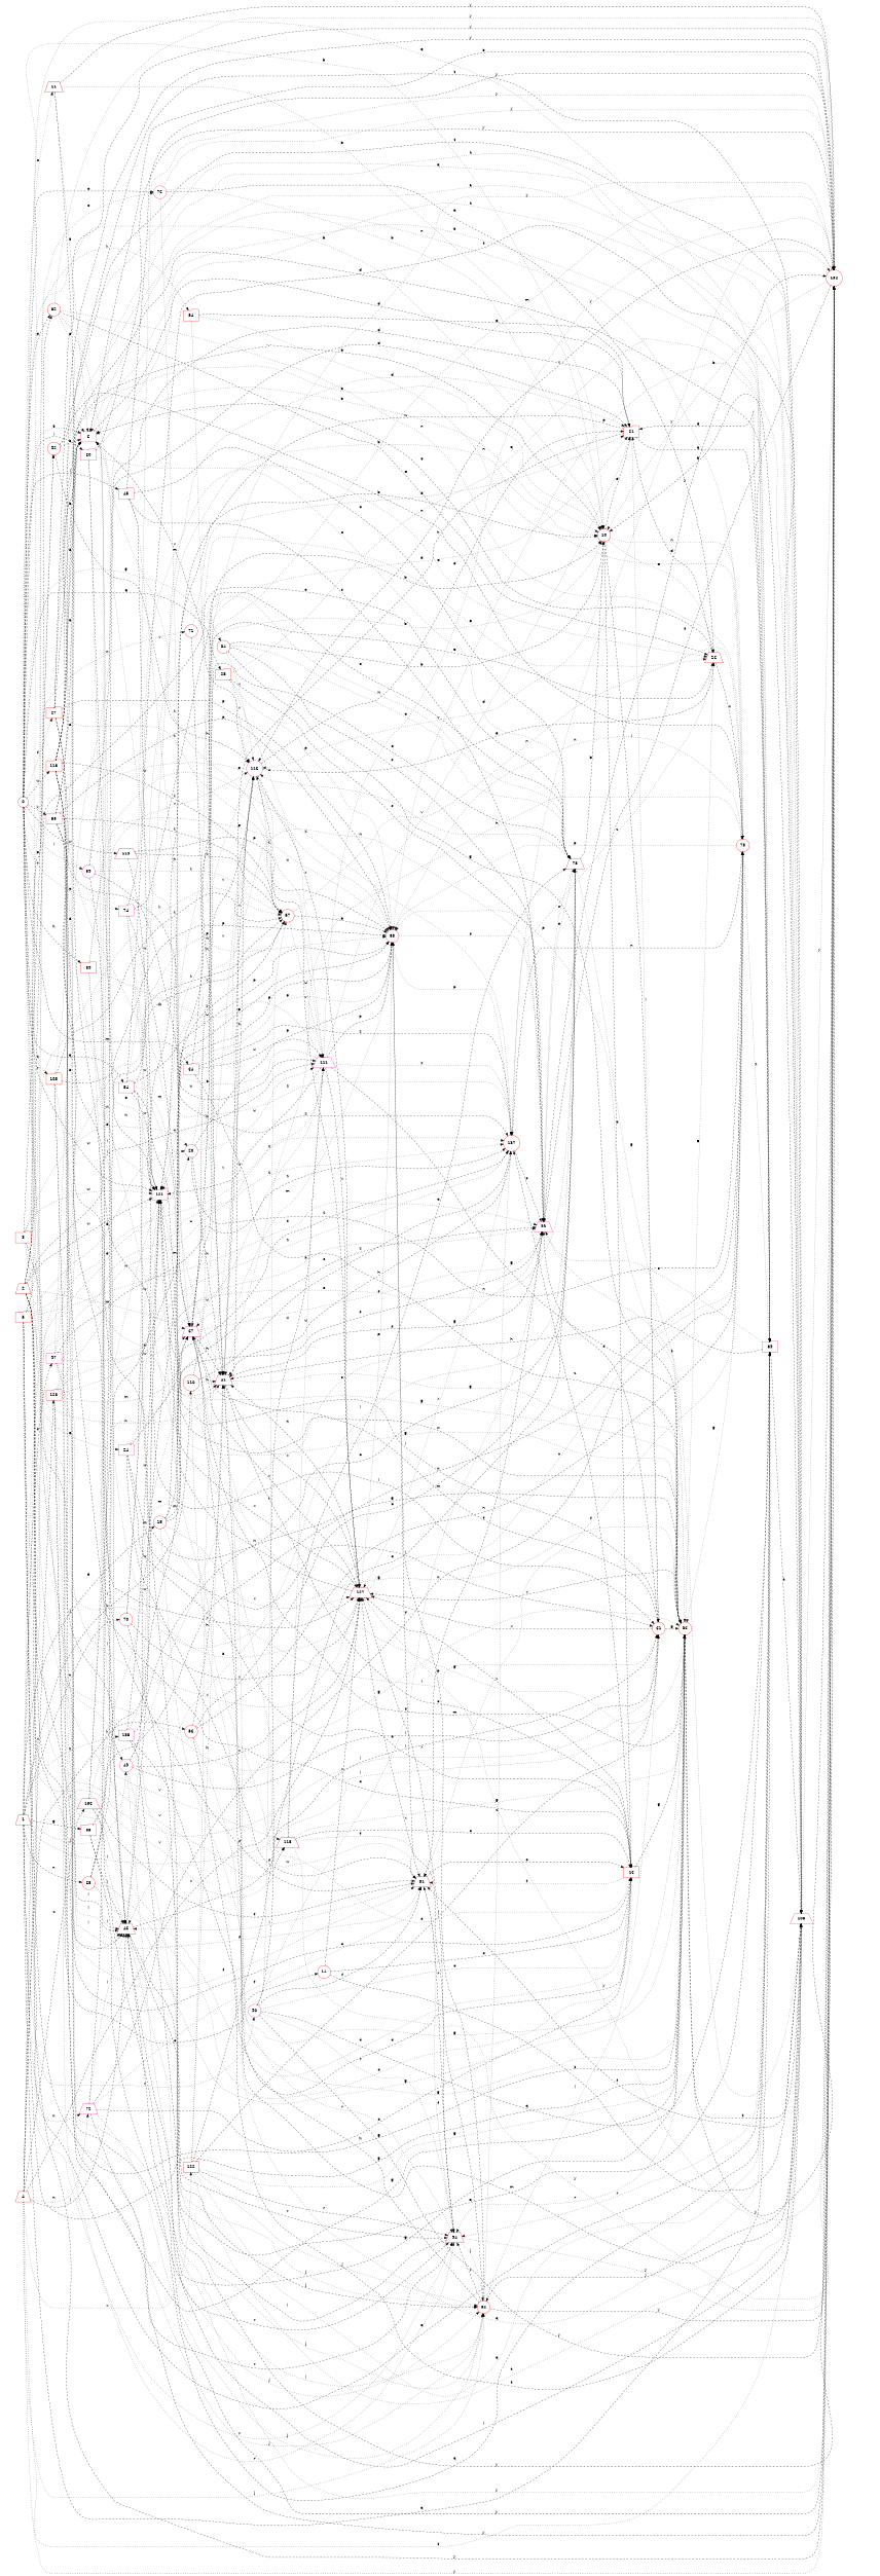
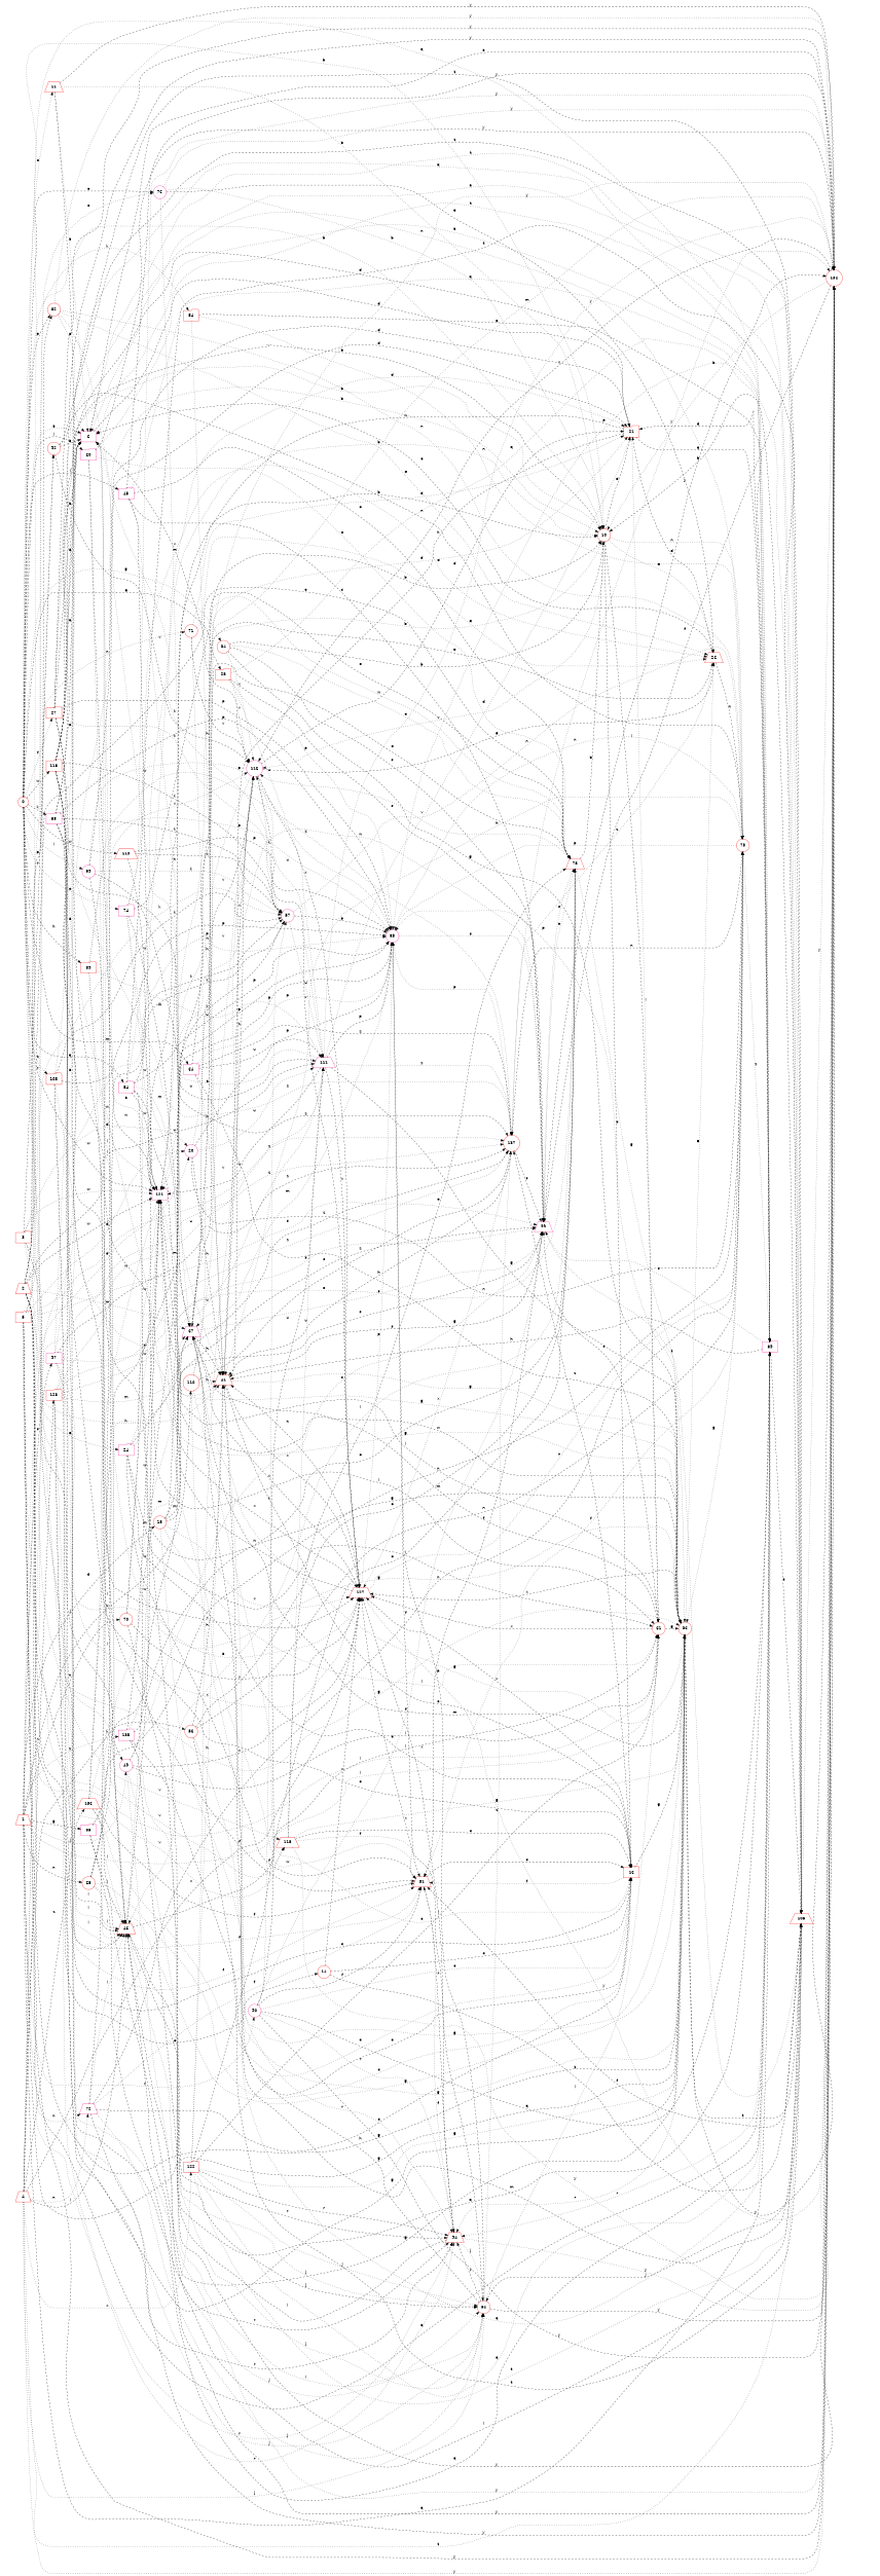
  strict digraph {
    fontname="DejaVu Sans"
    rankdir=LR
    node [color=red fontname="DejaVu Sans" shape=circle]
    edge [fontname="DejaVu Sans" style=dashed]
    6 [color=deeppink shape=folder]
    0
    10
    11 [shape=trapezium]
    24 [color=deeppink shape=folder]
    25 [shape=folder]
    27 [shape=folder]
    31 [shape=trapezium]
    34
    39 [shape=folder]
    41 [shape=trapezium]
    45 [color=deeppink shape=folder]
    53 [color=deeppink shape=folder]
    54 [shape=folder]
    59 [color=deeppink]
    60 [color=deeppink shape=folder]
    64 [color=deeppink shape=folder]
    74 [color=deeppink shape=folder]
    76 [color=deeppink]
    82
    84 [color=deeppink shape=folder]
    103 [shape=folder]
    118 [shape=folder]
    119 [shape=trapezium]
    121 [color=deeppink shape=folder]
    46 [shape=trapezium]
-   105 [color=deeppink shape=trapezium]
+   105 [shape=trapezium]
    21 [shape=folder]
    116 [color=deeppink]
    61
    16 [shape=folder]
    26 [shape=trapezium]
    73
    132
    137
    89 [color=deeppink shape=folder]
    111 [color=deeppink shape=trapezium]
    83 [color=deeppink]
    99 [color=deeppink shape=trapezium]
-   57
+   57 [color=deeppink]
    94 [shape=trapezium]
    36
    78 [shape=trapezium]
    127 [shape=trapezium]
    67 [color=deeppink shape=trapezium]
    52
    1 [shape=trapezium]
    18
    20 [color=deeppink]
    35 [color=deeppink shape=folder]
    49 [color=deeppink]
    68
    70
    71
    72 [color=deeppink shape=trapezium]
    90 [color=deeppink]
    97 [color=deeppink shape=folder]
    110
    135 [color=deeppink shape=folder]
    2 [shape=trapezium]
    14
    115 [shape=trapezium]
    3 [shape=folder]
    92
    4 [shape=trapezium]
    56
    122 [shape=folder]
    123 [shape=folder]
    136 [shape=trapezium]
    5 [shape=folder]
    6 -> 46 [label=i style=dotted]
    6 -> 105 [label=t style=dotted]
    6 -> 21 [label=d]
    6 -> 116 [label=v]
    0 -> 6 [label=a style=dotted]
    0 -> 10 [label=b style=dotted]
    0 -> 11 [label=c style=dotted]
    0 -> 24 [label=e style=dotted]
    0 -> 25 [label=e]
    0 -> 27 [label=f style=dotted]
    0 -> 31 [label=f style=dotted]
    0 -> 34 [label=g style=dotted]
    0 -> 39 [label=h]
    0 -> 41 [label=h style=dotted]
    0 -> 45 [label=i]
    0 -> 53 [label=k]
    0 -> 54 [label=k style=dotted]
    0 -> 59 [label=l style=dotted]
    0 -> 60 [label=l]
    0 -> 64 [label=m]
    0 -> 74 [label=o style=dotted]
    0 -> 76 [label=o]
    0 -> 82 [label=p]
    0 -> 84 [label=q]
    0 -> 103 [label=t style=dotted]
    0 -> 118 [label=w]
    0 -> 119 [label=w]
    0 -> 121 [label=w]
    10 -> 21 [label=d]
    10 -> 116 [label=v style=dotted]
    10 -> 61 [label=l]
    10 -> 16 [label=c]
    10 -> 26 [label=e style=dotted]
    10 -> 73 [label=n style=dotted]
    11 -> 6 [label=a style=dotted]
    11 -> 10 [label=b style=dotted]
    11 -> 31 [label=f]
    11 -> 132 [label=y]
    24 -> 10 [label=b style=dotted]
    24 -> 31 [label=f]
    24 -> 121 [label=w style=dotted]
    24 -> 61 [label=l]
    24 -> 16 [label=c]
    24 -> 137 [label=z]
    25 -> 116 [label=v style=dotted]
    25 -> 89 [label=q style=dotted]
    25 -> 111 [label=u style=dotted]
    25 -> 83 [label=p style=dotted]
    25 -> 99 [label=s]
    27 -> 6 [label=a]
    27 -> 10 [label=b style=dotted]
    27 -> 121 [label=w style=dotted]
    27 -> 46 [label=i]
    27 -> 61 [label=l]
    27 -> 132 [label=y]
    27 -> 89 [label=q style=dotted]
    27 -> 83 [label=p]
    27 -> 57 [label=k style=dotted]
    31 -> 121 [label=w style=dotted]
-   31 -> 46 [label=i style=dotted]
    31 -> 16 [label=c]
    31 -> 94 [label=r]
    34 -> 10 [label=b]
    34 -> 116 [label=v style=dotted]
    34 -> 99 [label=s]
    34 -> 36 [label=g]
    34 -> 78 [label=o style=dotted]
    39 -> 46 [label=i style=dotted]
    39 -> 137 [label=z style=dotted]
    39 -> 111 [label=u style=dotted]
    39 -> 83 [label=p style=dotted]
    39 -> 36 [label=g style=dotted]
    41 -> 116 [label=v]
    41 -> 16 [label=c]
    41 -> 99 [label=s]
    41 -> 94 [label=r style=dotted]
    41 -> 36 [label=g style=dotted]
    41 -> 127 [label=x]
    45 -> 41 [label=h style=dotted]
    45 -> 121 [label=w]
    45 -> 132 [label=y]
+   45 -> 89 [label=q style=dotted]
    45 -> 99 [label=s]
    45 -> 78 [label=o]
    53 -> 6 [label=a]
    53 -> 46 [label=i style=dotted]
    53 -> 21 [label=d]
    53 -> 111 [label=u]
    53 -> 83 [label=p]
    53 -> 57 [label=k]
    53 -> 94 [label=r]
    54 -> 41 [label=h style=dotted]
    54 -> 73 [label=n style=dotted]
    54 -> 89 [label=q]
    59 -> 46 [label=i]
    59 -> 21 [label=d]
    59 -> 137 [label=z]
    59 -> 83 [label=p style=dotted]
    59 -> 57 [label=k style=dotted]
    60 -> 121 [label=w]
    60 -> 46 [label=i style=dotted]
    60 -> 105 [label=t style=dotted]
    60 -> 132 [label=y]
    60 -> 78 [label=o style=dotted]
    64 -> 10 [label=b]
    64 -> 41 [label=h style=dotted]
    64 -> 137 [label=z]
    64 -> 111 [label=u]
    64 -> 83 [label=p style=dotted]
    64 -> 36 [label=g]
    74 -> 121 [label=w style=dotted]
    74 -> 26 [label=e style=dotted]
    74 -> 132 [label=y style=dotted]
    74 -> 36 [label=g style=dotted]
    74 -> 78 [label=o]
    74 -> 67 [label=m]
    76 -> 10 [label=b style=dotted]
    76 -> 26 [label=e]
    76 -> 132 [label=y style=dotted]
    76 -> 67 [label=m style=dotted]
    82 -> 6 [label=a style=dotted]
-   82 -> 26 [label=e]
+   82 -> 26 [label=e style=dotted]
    82 -> 73 [label=n style=dotted]
    82 -> 132 [label=y style=dotted]
    82 -> 57 [label=k style=dotted]
    84 -> 121 [label=w]
    84 -> 105 [label=t]
    84 -> 21 [label=d style=dotted]
    84 -> 61 [label=l]
    84 -> 83 [label=p]
    84 -> 57 [label=k]
    84 -> 94 [label=r]
    84 -> 67 [label=m style=dotted]
    103 -> 6 [label=a style=dotted]
    103 -> 41 [label=h style=dotted]
    103 -> 83 [label=p]
    103 -> 57 [label=k]
    103 -> 94 [label=r]
    103 -> 52 [label=j style=dotted]
    118 -> 6 [label=a]
    118 -> 10 [label=b]
    118 -> 105 [label=t]
    118 -> 16 [label=c]
    118 -> 73 [label=n style=dotted]
    118 -> 132 [label=y]
    118 -> 137 [label=z style=dotted]
    118 -> 57 [label=k]
    118 -> 36 [label=g]
    118 -> 127 [label=x]
    118 -> 52 [label=j style=dotted]
    119 -> 121 [label=w]
    119 -> 83 [label=p]
    119 -> 57 [label=k]
    121 -> 6 [label=a style=dotted]
    121 -> 127 [label=x]
    121 -> 67 [label=m style=dotted]
    46 -> 121 [label=w style=dotted]
    46 -> 61 [label=l]
    46 -> 132 [label=y]
    46 -> 89 [label=q]
    46 -> 57 [label=k]
    105 -> 6 [label=a style=dotted]
    105 -> 10 [label=b]
    105 -> 31 [label=f]
    105 -> 46 [label=i]
    105 -> 132 [label=y style=dotted]
    105 -> 83 [label=p style=dotted]
    105 -> 67 [label=m]
    105 -> 52 [label=j]
    21 -> 41 [label=h]
    21 -> 121 [label=w]
    21 -> 61 [label=l style=dotted]
    21 -> 89 [label=q]
    116 -> 41 [label=h]
    116 -> 121 [label=w style=dotted]
    116 -> 21 [label=d]
    116 -> 26 [label=e]
    116 -> 111 [label=u style=dotted]
    116 -> 57 [label=k style=dotted]
    116 -> 127 [label=x]
    61 -> 99 [label=s]
    61 -> 36 [label=g]
    61 -> 127 [label=x]
    61 -> 67 [label=m]
    16 -> 31 [label=f style=dotted]
    16 -> 137 [label=z]
    16 -> 36 [label=g]
    16 -> 127 [label=x]
    26 -> 6 [label=a]
    26 -> 21 [label=d]
    26 -> 73 [label=n]
    26 -> 137 [label=z style=dotted]
    73 -> 31 [label=f style=dotted]
    73 -> 41 [label=h style=dotted]
    73 -> 89 [label=z style=dotted]
    73 -> 83 [label=p style=dotted]
    73 -> 36 [label=g style=dotted]
    132 -> 6 [label=a]
    132 -> 10 [label=b style=dotted]
    132 -> 116 [label=v]
    132 -> 99 [label=s]
    132 -> 67 [label=m style=dotted]
    137 -> 41 [label=h]
    137 -> 73 [label=n]
    137 -> 132 [label=y style=dotted]
    137 -> 83 [label=p style=dotted]
    137 -> 99 [label=s]
    137 -> 127 [label=x style=dotted]
    89 -> 6 [label=a style=dotted]
    89 -> 41 [label=h]
    89 -> 105 [label=t]
    89 -> 21 [label=d]
    89 -> 99 [label=s style=dotted]
    89 -> 94 [label=r style=dotted]
    111 -> 6 [label=a style=dotted]
    111 -> 121 [label=w]
    111 -> 21 [label=d style=dotted]
    111 -> 132 [label=y style=dotted]
    111 -> 137 [label=z style=dotted]
    111 -> 83 [label=p]
    111 -> 36 [label=g]
    111 -> 127 [label=x]
    83 -> 31 [label=f]
    83 -> 73 [label=n style=dotted]
    83 -> 99 [label=s style=dotted]
    83 -> 67 [label=m style=dotted]
    99 -> 31 [label=f]
    99 -> 121 [label=w style=dotted]
    99 -> 105 [label=t style=dotted]
    99 -> 132 [label=y]
    99 -> 78 [label=o style=dotted]
    57 -> 73 [label=n style=dotted]
    57 -> 111 [label=u style=dotted]
    57 -> 83 [label=p]
    94 -> 31 [label=f style=dotted]
    94 -> 46 [label=i]
    94 -> 132 [label=y style=dotted]
    94 -> 127 [label=x]
    94 -> 52 [label=j style=dotted]
    36 -> 121 [label=w]
    36 -> 105 [label=t]
    36 -> 26 [label=e style=dotted]
    36 -> 132 [label=y]
    36 -> 83 [label=p style=dotted]
    36 -> 94 [label=r style=dotted]
    36 -> 127 [label=x]
    36 -> 67 [label=m]
    78 -> 10 [label=b]
    78 -> 121 [label=w style=dotted]
    78 -> 46 [label=i style=dotted]
    78 -> 116 [label=v style=dotted]
    78 -> 99 [label=s style=dotted]
    78 -> 36 [label=g style=dotted]
    127 -> 6 [label=a style=dotted]
    127 -> 41 [label=h]
    127 -> 121 [label=w]
    127 -> 116 [label=v]
    127 -> 73 [label=n style=dotted]
    127 -> 132 [label=y style=dotted]
    127 -> 83 [label=p style=dotted]
    67 -> 41 [label=h]
    67 -> 116 [label=v]
    67 -> 132 [label=y style=dotted]
    67 -> 99 [label=s style=dotted]
    67 -> 36 [label=g style=dotted]
    67 -> 78 [label=o]
    67 -> 127 [label=x]
    52 -> 41 [label=h]
    52 -> 46 [label=i style=dotted]
    52 -> 61 [label=l style=dotted]
    52 -> 132 [label=y]
    52 -> 137 [label=z style=dotted]
    52 -> 83 [label=p]
    52 -> 94 [label=r]
    52 -> 127 [label=x]
    1 -> 61 [label=l style=dotted]
    1 -> 89 [label=q]
    1 -> 36 [label=g]
    1 -> 18 [label=d]
    1 -> 20 [label=d style=dotted]
    1 -> 35 [label=g]
    1 -> 49 [label=j style=dotted]
    1 -> 68 [label=n]
    1 -> 70 [label=n]
    1 -> 71 [label=n style=dotted]
    1 -> 72 [label=n style=dotted]
    1 -> 90 [label=r style=dotted]
    1 -> 97 [label=s]
    1 -> 110 [label=u]
    1 -> 135 [label=z style=dotted]
    18 -> 61 [label=l style=dotted]
    18 -> 26 [label=e]
    18 -> 83 [label=p]
    18 -> 99 [label=s]
    18 -> 36 [label=g style=dotted]
    18 -> 127 [label=x style=dotted]
    18 -> 67 [label=m]
    20 -> 41 [label=h]
    20 -> 21 [label=d style=dotted]
    20 -> 73 [label=n]
    20 -> 111 [label=u style=dotted]
    20 -> 83 [label=p]
    35 -> 46 [label=i]
    35 -> 73 [label=n]
    35 -> 89 [label=q]
    35 -> 67 [label=m style=dotted]
    49 -> 121 [label=w]
    49 -> 61 [label=l]
    49 -> 132 [label=y style=dotted]
    49 -> 99 [label=s style=dotted]
    49 -> 127 [label=x]
    49 -> 52 [label=j style=dotted]
    68 -> 46 [label=i style=dotted]
    68 -> 116 [label=v style=dotted]
    68 -> 16 [label=c style=dotted]
    68 -> 99 [label=s]
    68 -> 57 [label=k]
    68 -> 36 [label=g style=dotted]
    70 -> 10 [label=b]
    70 -> 121 [label=w style=dotted]
    70 -> 127 [label=x]
    70 -> 52 [label=j]
-   71 -> 41 [label=h]
+   71 -> 41 [label=h style=dotted]
    71 -> 21 [label=d style=dotted]
+   71 -> 116 [label=v]
    71 -> 26 [label=e style=dotted]
    72 -> 31 [label=f style=dotted]
    72 -> 46 [label=i style=dotted]
    72 -> 21 [label=d]
    72 -> 16 [label=c]
    72 -> 73 [label=n]
    72 -> 132 [label=y]
    72 -> 52 [label=j style=dotted]
    90 -> 31 [label=f]
    90 -> 16 [label=c style=dotted]
    90 -> 132 [label=y]
    90 -> 89 [label=q]
    90 -> 111 [label=u]
    90 -> 99 [label=s style=dotted]
    90 -> 57 [label=k style=dotted]
    90 -> 94 [label=r style=dotted]
    97 -> 6 [label=a style=dotted]
    97 -> 10 [label=b style=dotted]
    97 -> 46 [label=i style=dotted]
    97 -> 16 [label=c style=dotted]
    97 -> 137 [label=z]
    97 -> 78 [label=o style=dotted]
    97 -> 127 [label=x style=dotted]
    110 -> 10 [label=b style=dotted]
    110 -> 41 [label=h style=dotted]
    110 -> 116 [label=v style=dotted]
    110 -> 16 [label=c style=dotted]
    110 -> 137 [label=z]
    110 -> 36 [label=g style=dotted]
    135 -> 121 [label=w]
    135 -> 16 [label=c]
    135 -> 132 [label=y]
    135 -> 78 [label=o]
    135 -> 67 [label=m style=dotted]
    135 -> 52 [label=j style=dotted]
    2 -> 76 [label=o style=dotted]
    2 -> 82 [label=p]
    2 -> 121 [label=w]
    2 -> 46 [label=i]
    2 -> 16 [label=c]
    2 -> 132 [label=y]
    2 -> 89 [label=q style=dotted]
    2 -> 111 [label=u]
    2 -> 36 [label=g style=dotted]
    2 -> 78 [label=o]
    2 -> 67 [label=m style=dotted]
    2 -> 14 [label=c]
    2 -> 115 [label=v style=dotted]
    14 -> 105 [label=t]
    14 -> 16 [label=c]
    14 -> 127 [label=x]
    115 -> 31 [label=f style=dotted]
    115 -> 16 [label=c]
    115 -> 132 [label=y style=dotted]
    115 -> 111 [label=u style=dotted]
    115 -> 36 [label=g style=dotted]
    115 -> 78 [label=o]
    3 -> 121 [label=w style=dotted]
    3 -> 36 [label=g style=dotted]
    3 -> 20 [label=d style=dotted]
    3 -> 49 [label=j]
    3 -> 115 [label=v style=dotted]
    3 -> 92 [label=r]
    92 -> 6 [label=a]
    92 -> 105 [label=t]
    92 -> 116 [label=v]
    92 -> 73 [label=n]
    4 -> 46 [label=i]
    4 -> 105 [label=t style=dotted]
    4 -> 132 [label=y style=dotted]
    4 -> 137 [label=z style=dotted]
    4 -> 83 [label=p style=dotted]
    4 -> 127 [label=x]
    4 -> 52 [label=j style=dotted]
    4 -> 72 [label=n style=dotted]
    4 -> 56 [label=k]
    4 -> 122 [label=x style=dotted]
    4 -> 123 [label=x]
    4 -> 136 [label=z]
    56 -> 41 [label=h]
    56 -> 105 [label=t]
    56 -> 73 [label=n]
    56 -> 89 [label=q style=dotted]
    56 -> 78 [label=o]
    122 -> 41 [label=h style=dotted]
    122 -> 105 [label=t style=dotted]
    122 -> 116 [label=v style=dotted]
    122 -> 61 [label=l]
    122 -> 89 [label=q style=dotted]
    122 -> 94 [label=r]
    122 -> 36 [label=g style=dotted]
    122 -> 78 [label=o]
    122 -> 52 [label=j style=dotted]
    123 -> 6 [label=a style=dotted]
    123 -> 31 [label=f style=dotted]
    123 -> 137 [label=z style=dotted]
    123 -> 111 [label=u style=dotted]
    123 -> 99 [label=s style=dotted]
    123 -> 94 [label=r style=dotted]
    123 -> 36 [label=g]
    123 -> 67 [label=m style=dotted]
    136 -> 31 [label=f]
    136 -> 121 [label=w style=dotted]
    136 -> 46 [label=i style=dotted]
    136 -> 111 [label=u style=dotted]
    136 -> 83 [label=p]
    136 -> 36 [label=g]
    5 -> 10 [label=b style=dotted]
    5 -> 61 [label=l style=dotted]
    5 -> 137 [label=z style=dotted]
    5 -> 89 [label=q]
    5 -> 99 [label=s style=dotted]
    5 -> 57 [label=k style=dotted]
    5 -> 94 [label=r style=dotted]
    5 -> 36 [label=g]
    5 -> 20 [label=d style=dotted]
    5 -> 115 [label=v style=dotted]
    5 -> 92 [label=r style=dotted]
  }
